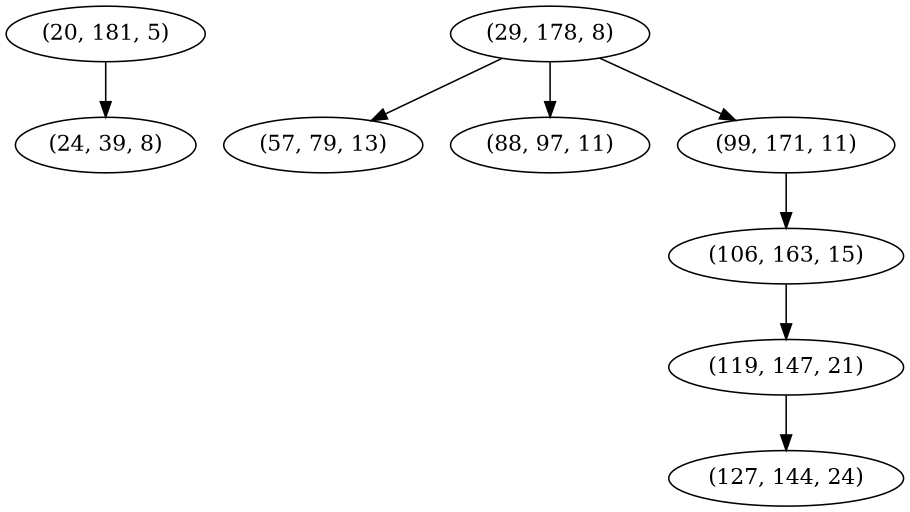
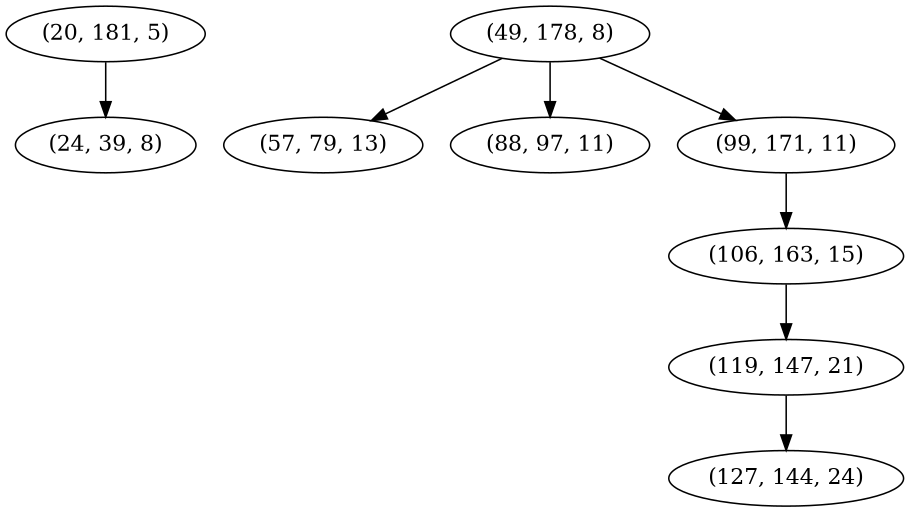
  digraph {
    "(20, 181, 5)"
    "(24, 39, 8)"
-   "(49, 178, 8)" [label="(29, 178, 8)"]
+   "(49, 178, 8)"
    "(57, 79, 13)"
    n5 [label="(88, 97, 11)"]
    "(99, 171, 11)"
    "(106, 163, 15)"
    "(119, 147, 21)"
    "(127, 144, 24)"
    "(20, 181, 5)" -> "(24, 39, 8)"
    "(49, 178, 8)" -> "(57, 79, 13)"
    "(49, 178, 8)" -> n5
    "(49, 178, 8)" -> "(99, 171, 11)"
    "(99, 171, 11)" -> "(106, 163, 15)"
    "(106, 163, 15)" -> "(119, 147, 21)"
    "(119, 147, 21)" -> "(127, 144, 24)"
  }
